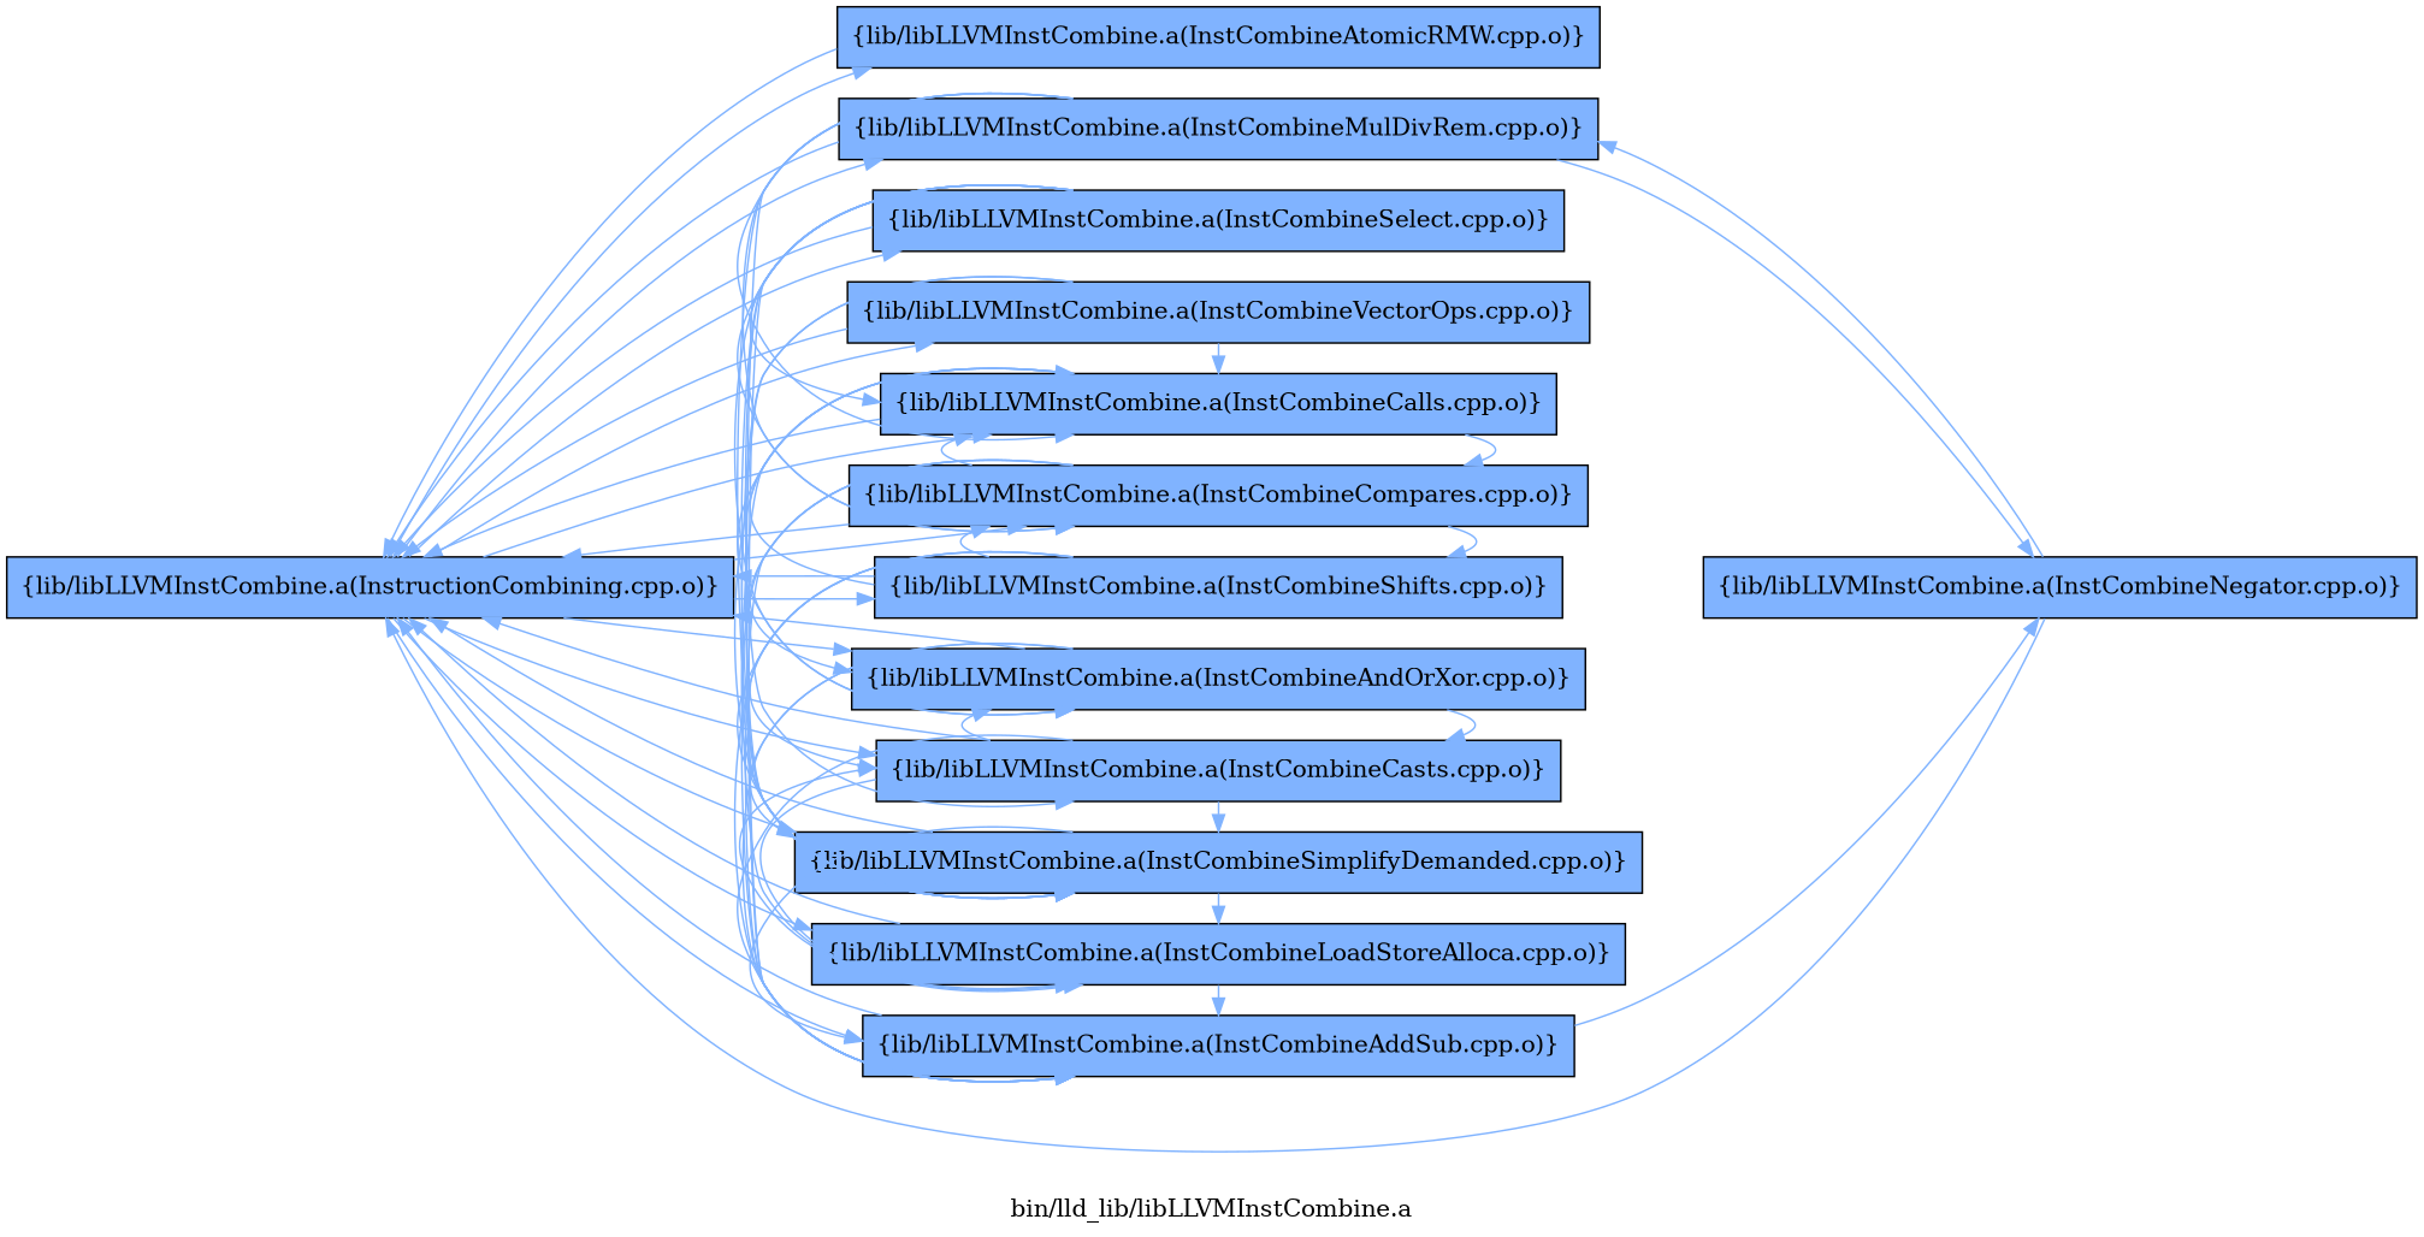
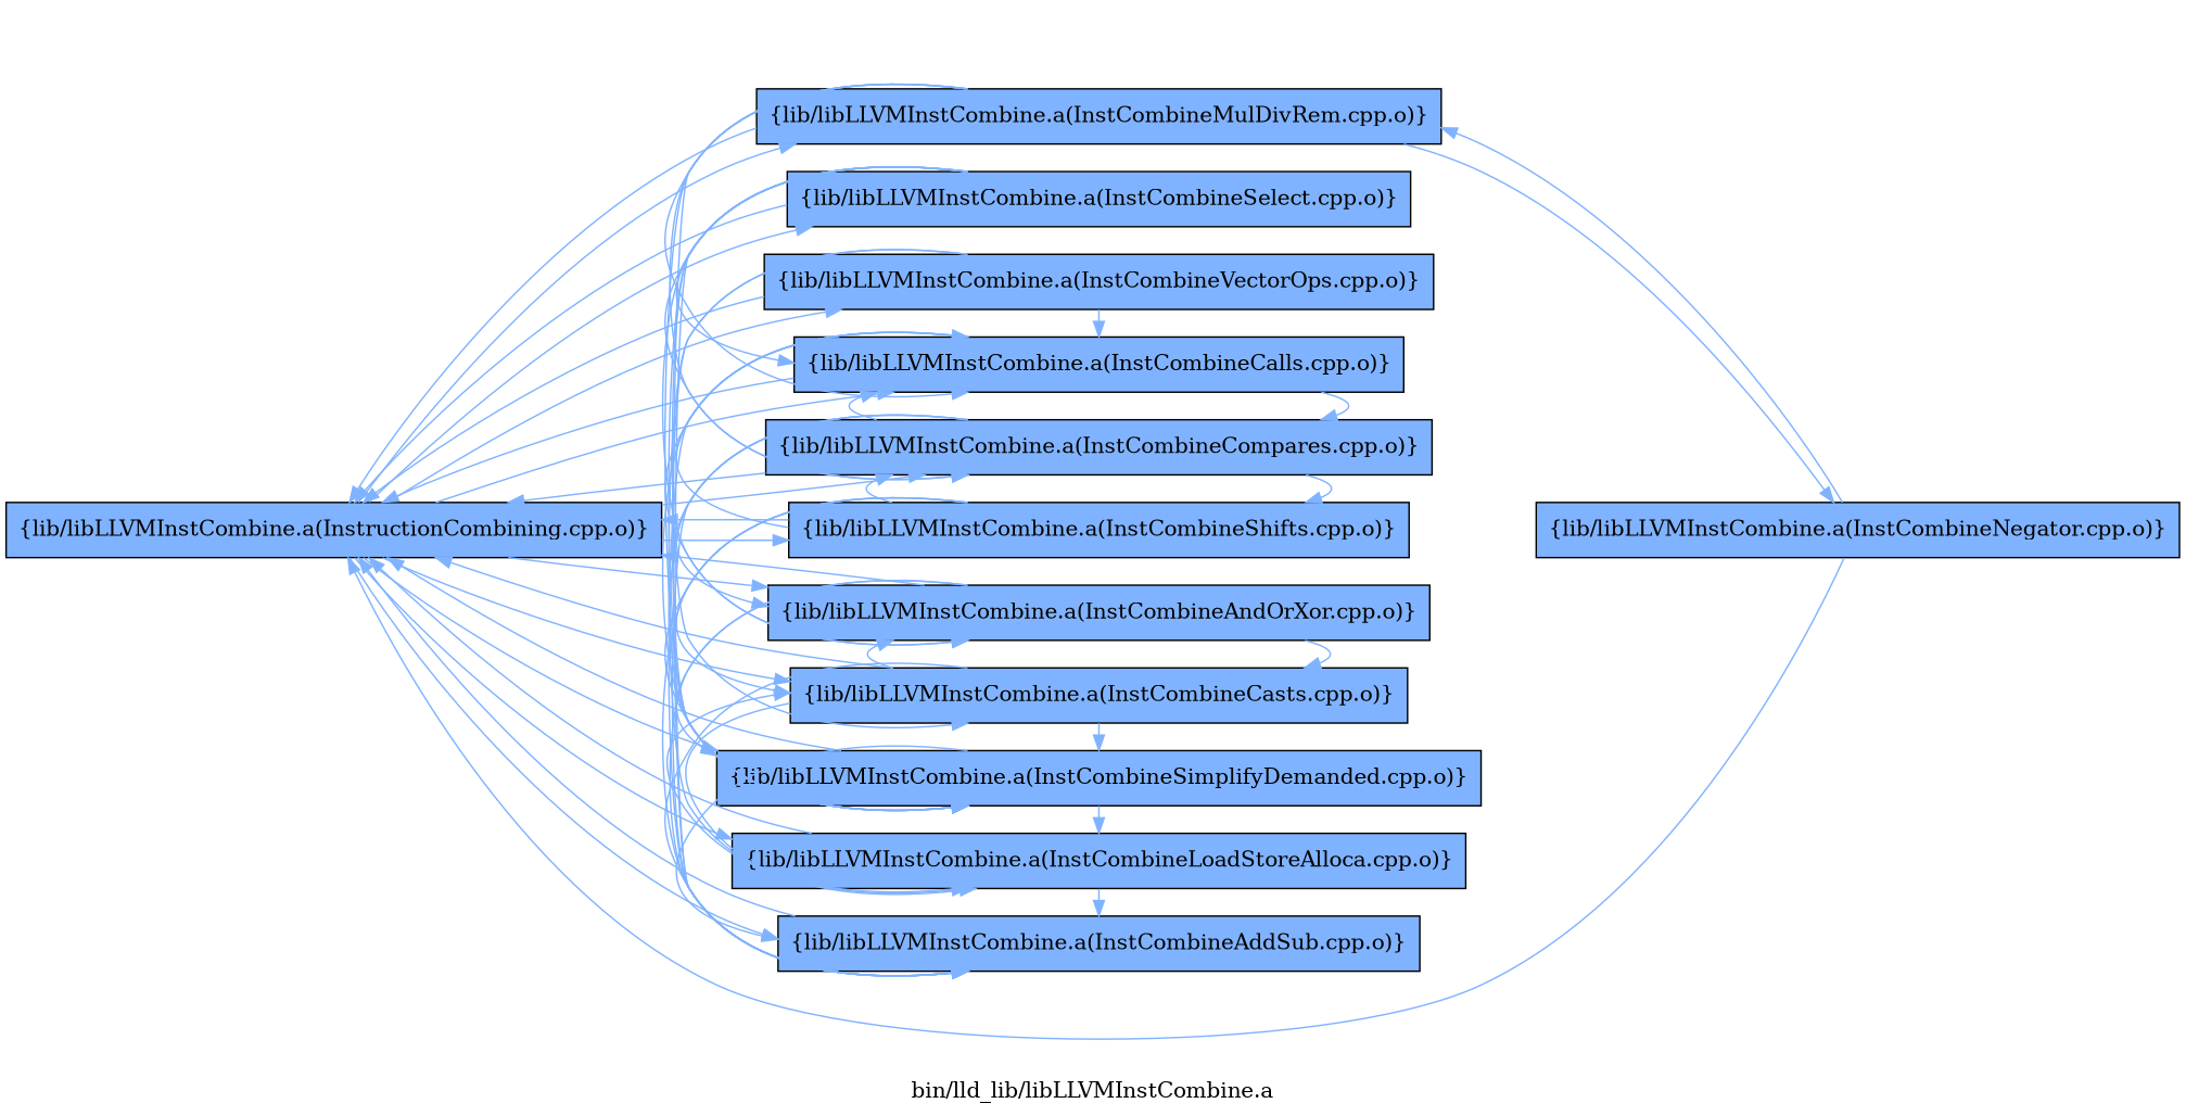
  digraph {
    label="bin/lld_lib/libLLVMInstCombine.a"
    rankdir=LR
    node [fillcolor="0.600000 0.5 1" group=1 shape=box style=filled]
    edge [color="0.600000 0.5 1"]
    n1 [label="{lib/libLLVMInstCombine.a(InstructionCombining.cpp.o)}"]
    n2 [label="{lib/libLLVMInstCombine.a(InstCombineAddSub.cpp.o)}"]
-   n3 [label="{lib/libLLVMInstCombine.a(InstCombineAtomicRMW.cpp.o)}"]
    n4 [label="{lib/libLLVMInstCombine.a(InstCombineAndOrXor.cpp.o)}"]
    n5 [label="{lib/libLLVMInstCombine.a(InstCombineCalls.cpp.o)}"]
    n6 [label="{lib/libLLVMInstCombine.a(InstCombineCasts.cpp.o)}"]
    n7 [label="{lib/libLLVMInstCombine.a(InstCombineCompares.cpp.o)}"]
    n8 [label="{lib/libLLVMInstCombine.a(InstCombineLoadStoreAlloca.cpp.o)}"]
    n9 [label="{lib/libLLVMInstCombine.a(InstCombineMulDivRem.cpp.o)}"]
    n10 [label="{lib/libLLVMInstCombine.a(InstCombineSelect.cpp.o)}"]
    n11 [label="{lib/libLLVMInstCombine.a(InstCombineShifts.cpp.o)}"]
    n12 [label="{lib/libLLVMInstCombine.a(InstCombineSimplifyDemanded.cpp.o)}"]
    n13 [label="{lib/libLLVMInstCombine.a(InstCombineVectorOps.cpp.o)}"]
    n14 [label="{lib/libLLVMInstCombine.a(InstCombineNegator.cpp.o)}"]
    subgraph sub_1 {
      rank=same
      n1
    }
    subgraph sub_2 {
      rank=same
      n2
-     n3
      n4
      n5
      n6
      n7
      n8
      n9
      n10
      n11
      n12
      n13
    }
    n1 -> n2
-   n1 -> n3
    n1 -> n4
    n1 -> n5
    n1 -> n6
    n1 -> n7
    n1 -> n8
    n1 -> n9
    n1 -> n10
    n1 -> n11
    n1 -> n12
    n1 -> n13
    n2 -> n1
-   n2 -> n14
-   n3 -> n1
    n4 -> n1
    n4 -> n2
    n4 -> n6
    n4 -> n12
    n5 -> n1
    n5 -> n2
    n5 -> n4
    n5 -> n7
    n5 -> n12
    n6 -> n1
    n6 -> n2
    n6 -> n4
    n6 -> n8
    n6 -> n12
    n7 -> n1
    n7 -> n2
    n7 -> n4
    n7 -> n5
    n7 -> n11
    n7 -> n12
    n8 -> n1
    n8 -> n2
    n8 -> n6
    n9 -> n1
    n9 -> n2
    n9 -> n5
    n9 -> n7
    n9 -> n12
    n9 -> n14
    n10 -> n1
    n10 -> n2
    n10 -> n4
    n10 -> n5
    n10 -> n6
    n10 -> n7
    n10 -> n12
    n11 -> n1
    n11 -> n2
    n11 -> n5
    n11 -> n6
    n11 -> n7
    n11 -> n12
    n12 -> n1
    n12 -> n2
    n12 -> n8
    n13 -> n1
    n13 -> n5
    n13 -> n8
    n13 -> n12
    n14 -> n1
    n14 -> n9
  }
